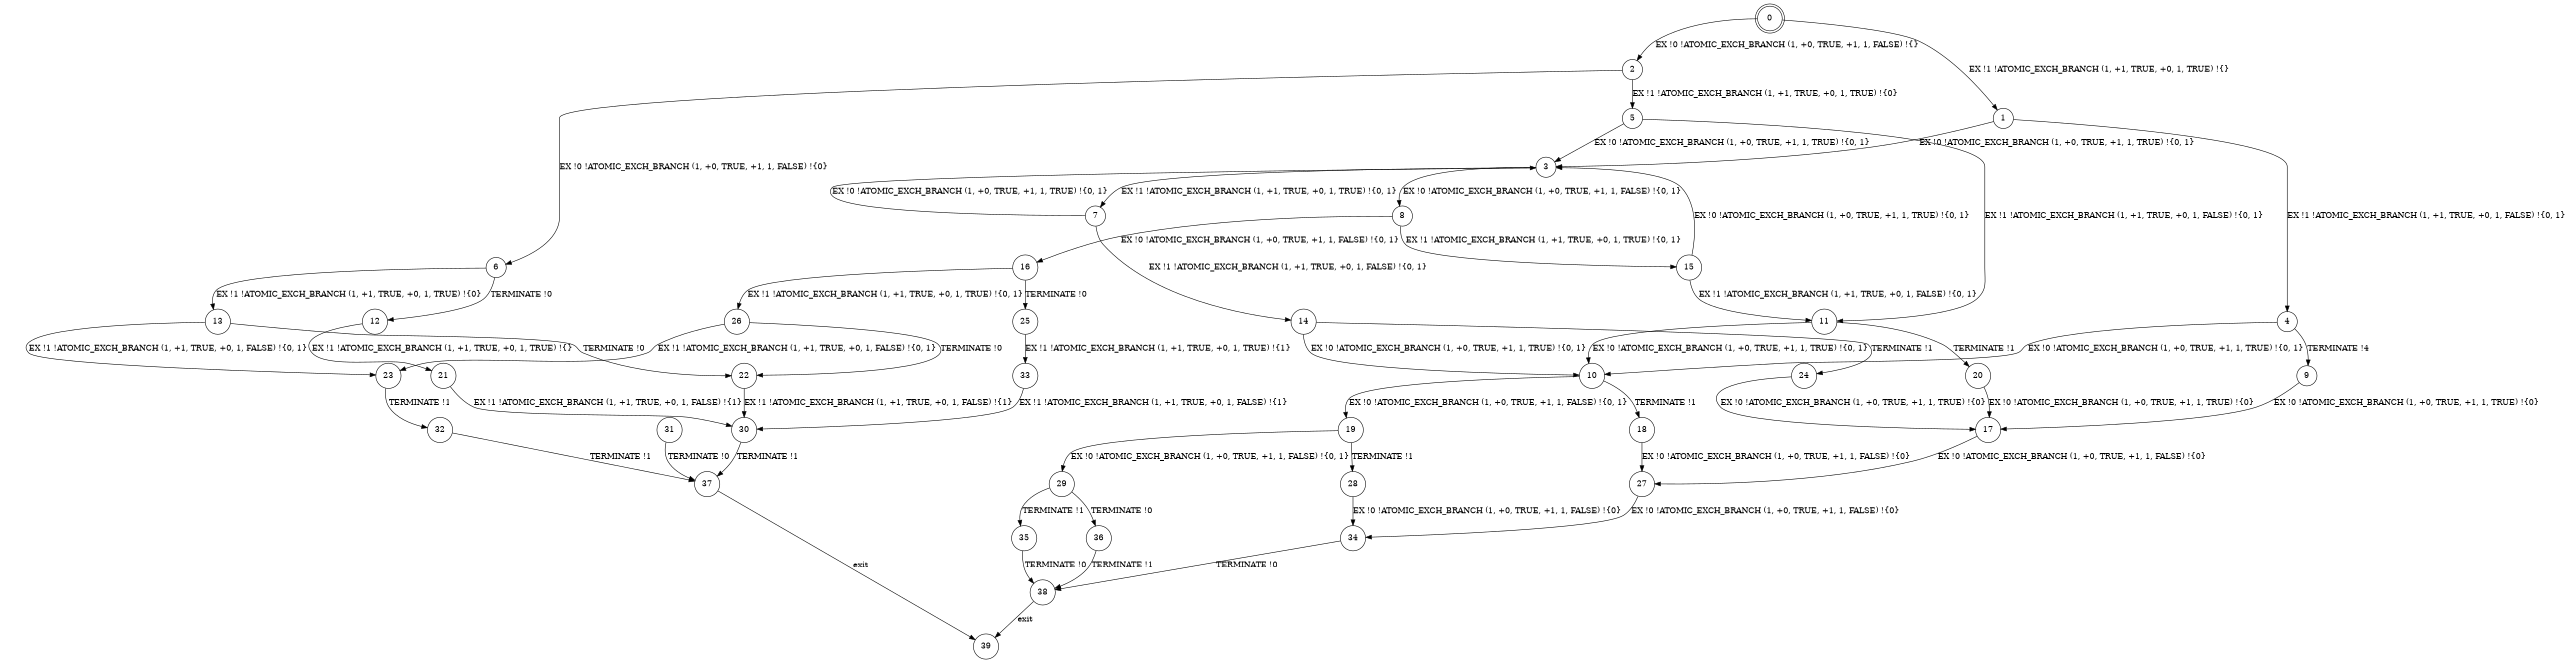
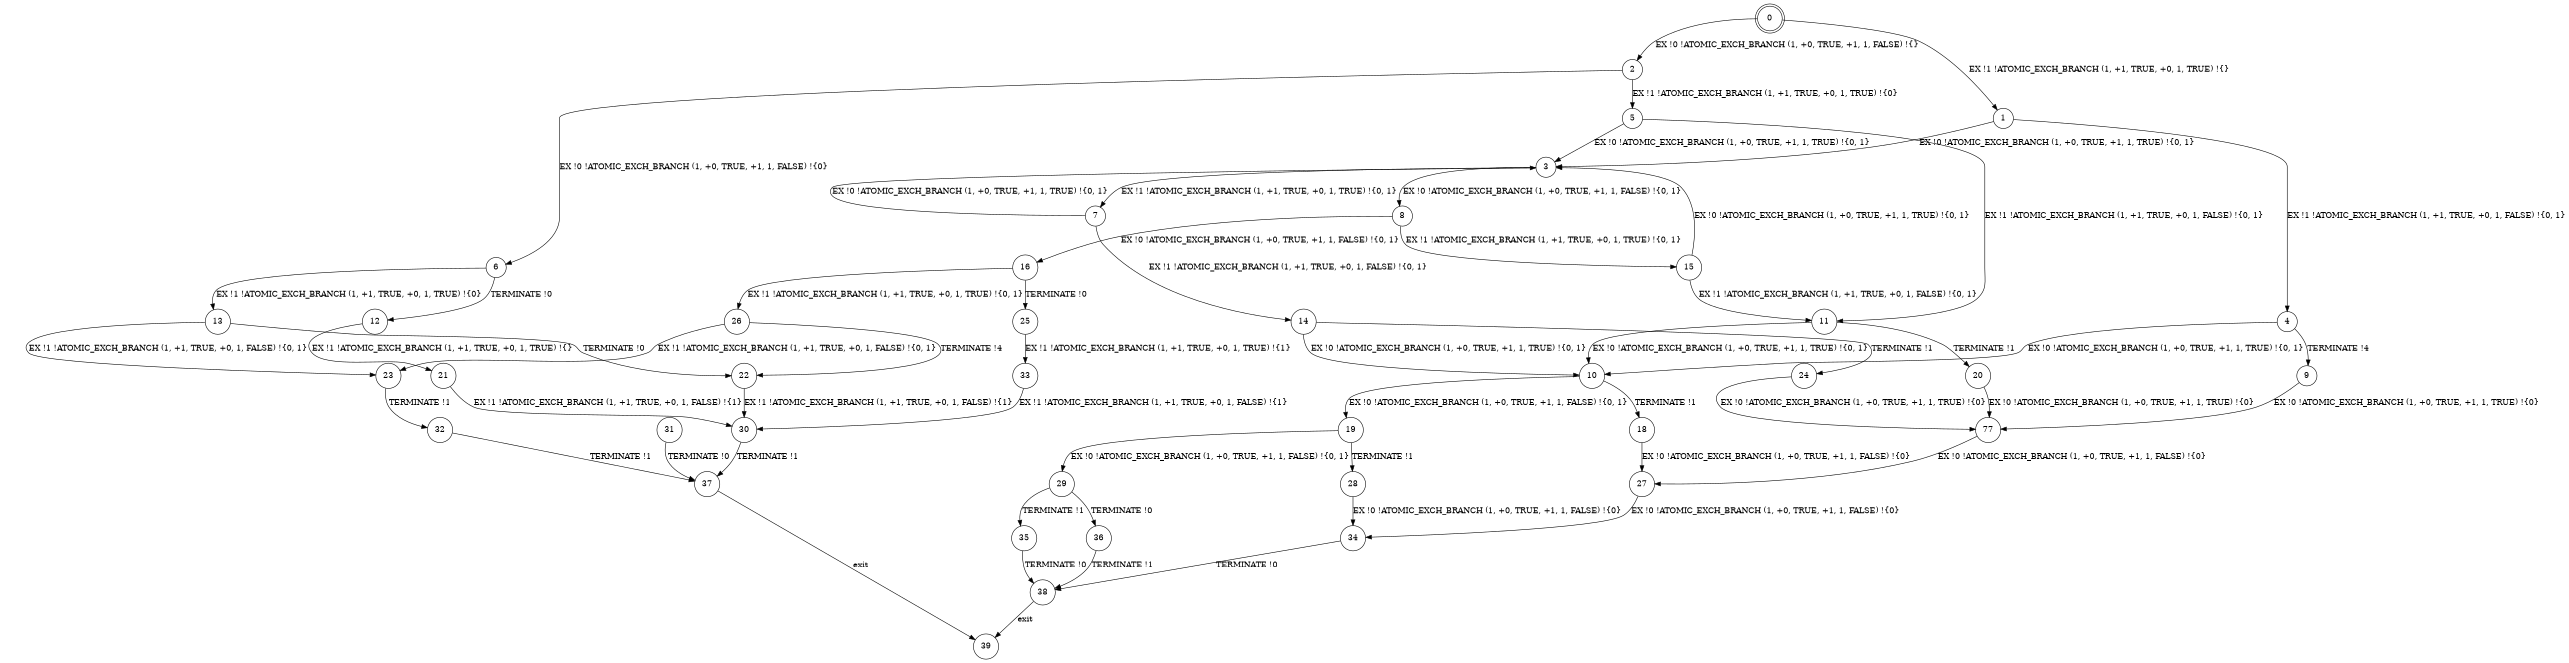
  digraph {
    node [shape=circle]
    0 [peripheries=2]
    1
    2
    3
    4
    5
    6
    7
    8
    9
    10
    11
    12
    13
    14
    15
    16
-   17
+   17 [label=77]
    18
    19
    20
    21
    22
    23
    24
    25
    26
    27
    28
    29
    30
    32
    33
    34
    35
    36
    37
    31
    38
    39
    0 -> 1 [label="EX !1 !ATOMIC_EXCH_BRANCH (1, +1, TRUE, +0, 1, TRUE) !{}"]
    0 -> 2 [label="EX !0 !ATOMIC_EXCH_BRANCH (1, +0, TRUE, +1, 1, FALSE) !{}"]
    1 -> 3 [label="EX !0 !ATOMIC_EXCH_BRANCH (1, +0, TRUE, +1, 1, TRUE) !{0, 1}"]
    1 -> 4 [label="EX !1 !ATOMIC_EXCH_BRANCH (1, +1, TRUE, +0, 1, FALSE) !{0, 1}"]
    2 -> 5 [label="EX !1 !ATOMIC_EXCH_BRANCH (1, +1, TRUE, +0, 1, TRUE) !{0}"]
    2 -> 6 [label="EX !0 !ATOMIC_EXCH_BRANCH (1, +0, TRUE, +1, 1, FALSE) !{0}"]
    3 -> 7 [label="EX !1 !ATOMIC_EXCH_BRANCH (1, +1, TRUE, +0, 1, TRUE) !{0, 1}"]
    3 -> 8 [label="EX !0 !ATOMIC_EXCH_BRANCH (1, +0, TRUE, +1, 1, FALSE) !{0, 1}"]
    4 -> 9 [label="TERMINATE !4"]
    4 -> 10 [label="EX !0 !ATOMIC_EXCH_BRANCH (1, +0, TRUE, +1, 1, TRUE) !{0, 1}"]
    5 -> 3 [label="EX !0 !ATOMIC_EXCH_BRANCH (1, +0, TRUE, +1, 1, TRUE) !{0, 1}"]
    5 -> 11 [label="EX !1 !ATOMIC_EXCH_BRANCH (1, +1, TRUE, +0, 1, FALSE) !{0, 1}"]
    6 -> 12 [label="TERMINATE !0"]
    6 -> 13 [label="EX !1 !ATOMIC_EXCH_BRANCH (1, +1, TRUE, +0, 1, TRUE) !{0}"]
    7 -> 3 [label="EX !0 !ATOMIC_EXCH_BRANCH (1, +0, TRUE, +1, 1, TRUE) !{0, 1}"]
    7 -> 14 [label="EX !1 !ATOMIC_EXCH_BRANCH (1, +1, TRUE, +0, 1, FALSE) !{0, 1}"]
    8 -> 15 [label="EX !1 !ATOMIC_EXCH_BRANCH (1, +1, TRUE, +0, 1, TRUE) !{0, 1}"]
    8 -> 16 [label="EX !0 !ATOMIC_EXCH_BRANCH (1, +0, TRUE, +1, 1, FALSE) !{0, 1}"]
    9 -> 17 [label="EX !0 !ATOMIC_EXCH_BRANCH (1, +0, TRUE, +1, 1, TRUE) !{0}"]
    10 -> 18 [label="TERMINATE !1"]
    10 -> 19 [label="EX !0 !ATOMIC_EXCH_BRANCH (1, +0, TRUE, +1, 1, FALSE) !{0, 1}"]
    11 -> 10 [label="EX !0 !ATOMIC_EXCH_BRANCH (1, +0, TRUE, +1, 1, TRUE) !{0, 1}"]
    11 -> 20 [label="TERMINATE !1"]
    12 -> 21 [label="EX !1 !ATOMIC_EXCH_BRANCH (1, +1, TRUE, +0, 1, TRUE) !{}"]
    13 -> 22 [label="TERMINATE !0"]
    13 -> 23 [label="EX !1 !ATOMIC_EXCH_BRANCH (1, +1, TRUE, +0, 1, FALSE) !{0, 1}"]
    14 -> 10 [label="EX !0 !ATOMIC_EXCH_BRANCH (1, +0, TRUE, +1, 1, TRUE) !{0, 1}"]
    14 -> 24 [label="TERMINATE !1"]
    15 -> 3 [label="EX !0 !ATOMIC_EXCH_BRANCH (1, +0, TRUE, +1, 1, TRUE) !{0, 1}"]
    15 -> 11 [label="EX !1 !ATOMIC_EXCH_BRANCH (1, +1, TRUE, +0, 1, FALSE) !{0, 1}"]
    16 -> 25 [label="TERMINATE !0"]
    16 -> 26 [label="EX !1 !ATOMIC_EXCH_BRANCH (1, +1, TRUE, +0, 1, TRUE) !{0, 1}"]
    17 -> 27 [label="EX !0 !ATOMIC_EXCH_BRANCH (1, +0, TRUE, +1, 1, FALSE) !{0}"]
    18 -> 27 [label="EX !0 !ATOMIC_EXCH_BRANCH (1, +0, TRUE, +1, 1, FALSE) !{0}"]
    19 -> 28 [label="TERMINATE !1"]
    19 -> 29 [label="EX !0 !ATOMIC_EXCH_BRANCH (1, +0, TRUE, +1, 1, FALSE) !{0, 1}"]
    20 -> 17 [label="EX !0 !ATOMIC_EXCH_BRANCH (1, +0, TRUE, +1, 1, TRUE) !{0}"]
    21 -> 30 [label="EX !1 !ATOMIC_EXCH_BRANCH (1, +1, TRUE, +0, 1, FALSE) !{1}"]
    22 -> 30 [label="EX !1 !ATOMIC_EXCH_BRANCH (1, +1, TRUE, +0, 1, FALSE) !{1}"]
    23 -> 32 [label="TERMINATE !1"]
    24 -> 17 [label="EX !0 !ATOMIC_EXCH_BRANCH (1, +0, TRUE, +1, 1, TRUE) !{0}"]
    25 -> 33 [label="EX !1 !ATOMIC_EXCH_BRANCH (1, +1, TRUE, +0, 1, TRUE) !{1}"]
-   26 -> 22 [label="TERMINATE !0"]
+   26 -> 22 [label="TERMINATE !4"]
    26 -> 23 [label="EX !1 !ATOMIC_EXCH_BRANCH (1, +1, TRUE, +0, 1, FALSE) !{0, 1}"]
    27 -> 34 [label="EX !0 !ATOMIC_EXCH_BRANCH (1, +0, TRUE, +1, 1, FALSE) !{0}"]
    28 -> 34 [label="EX !0 !ATOMIC_EXCH_BRANCH (1, +0, TRUE, +1, 1, FALSE) !{0}"]
    29 -> 35 [label="TERMINATE !1"]
    29 -> 36 [label="TERMINATE !0"]
    30 -> 37 [label="TERMINATE !1"]
    32 -> 37 [label="TERMINATE !1"]
    33 -> 30 [label="EX !1 !ATOMIC_EXCH_BRANCH (1, +1, TRUE, +0, 1, FALSE) !{1}"]
    34 -> 38 [label="TERMINATE !0"]
    35 -> 38 [label="TERMINATE !0"]
    36 -> 38 [label="TERMINATE !1"]
    37 -> 39 [label=exit]
    31 -> 37 [label="TERMINATE !0"]
    38 -> 39 [label=exit]
  }
